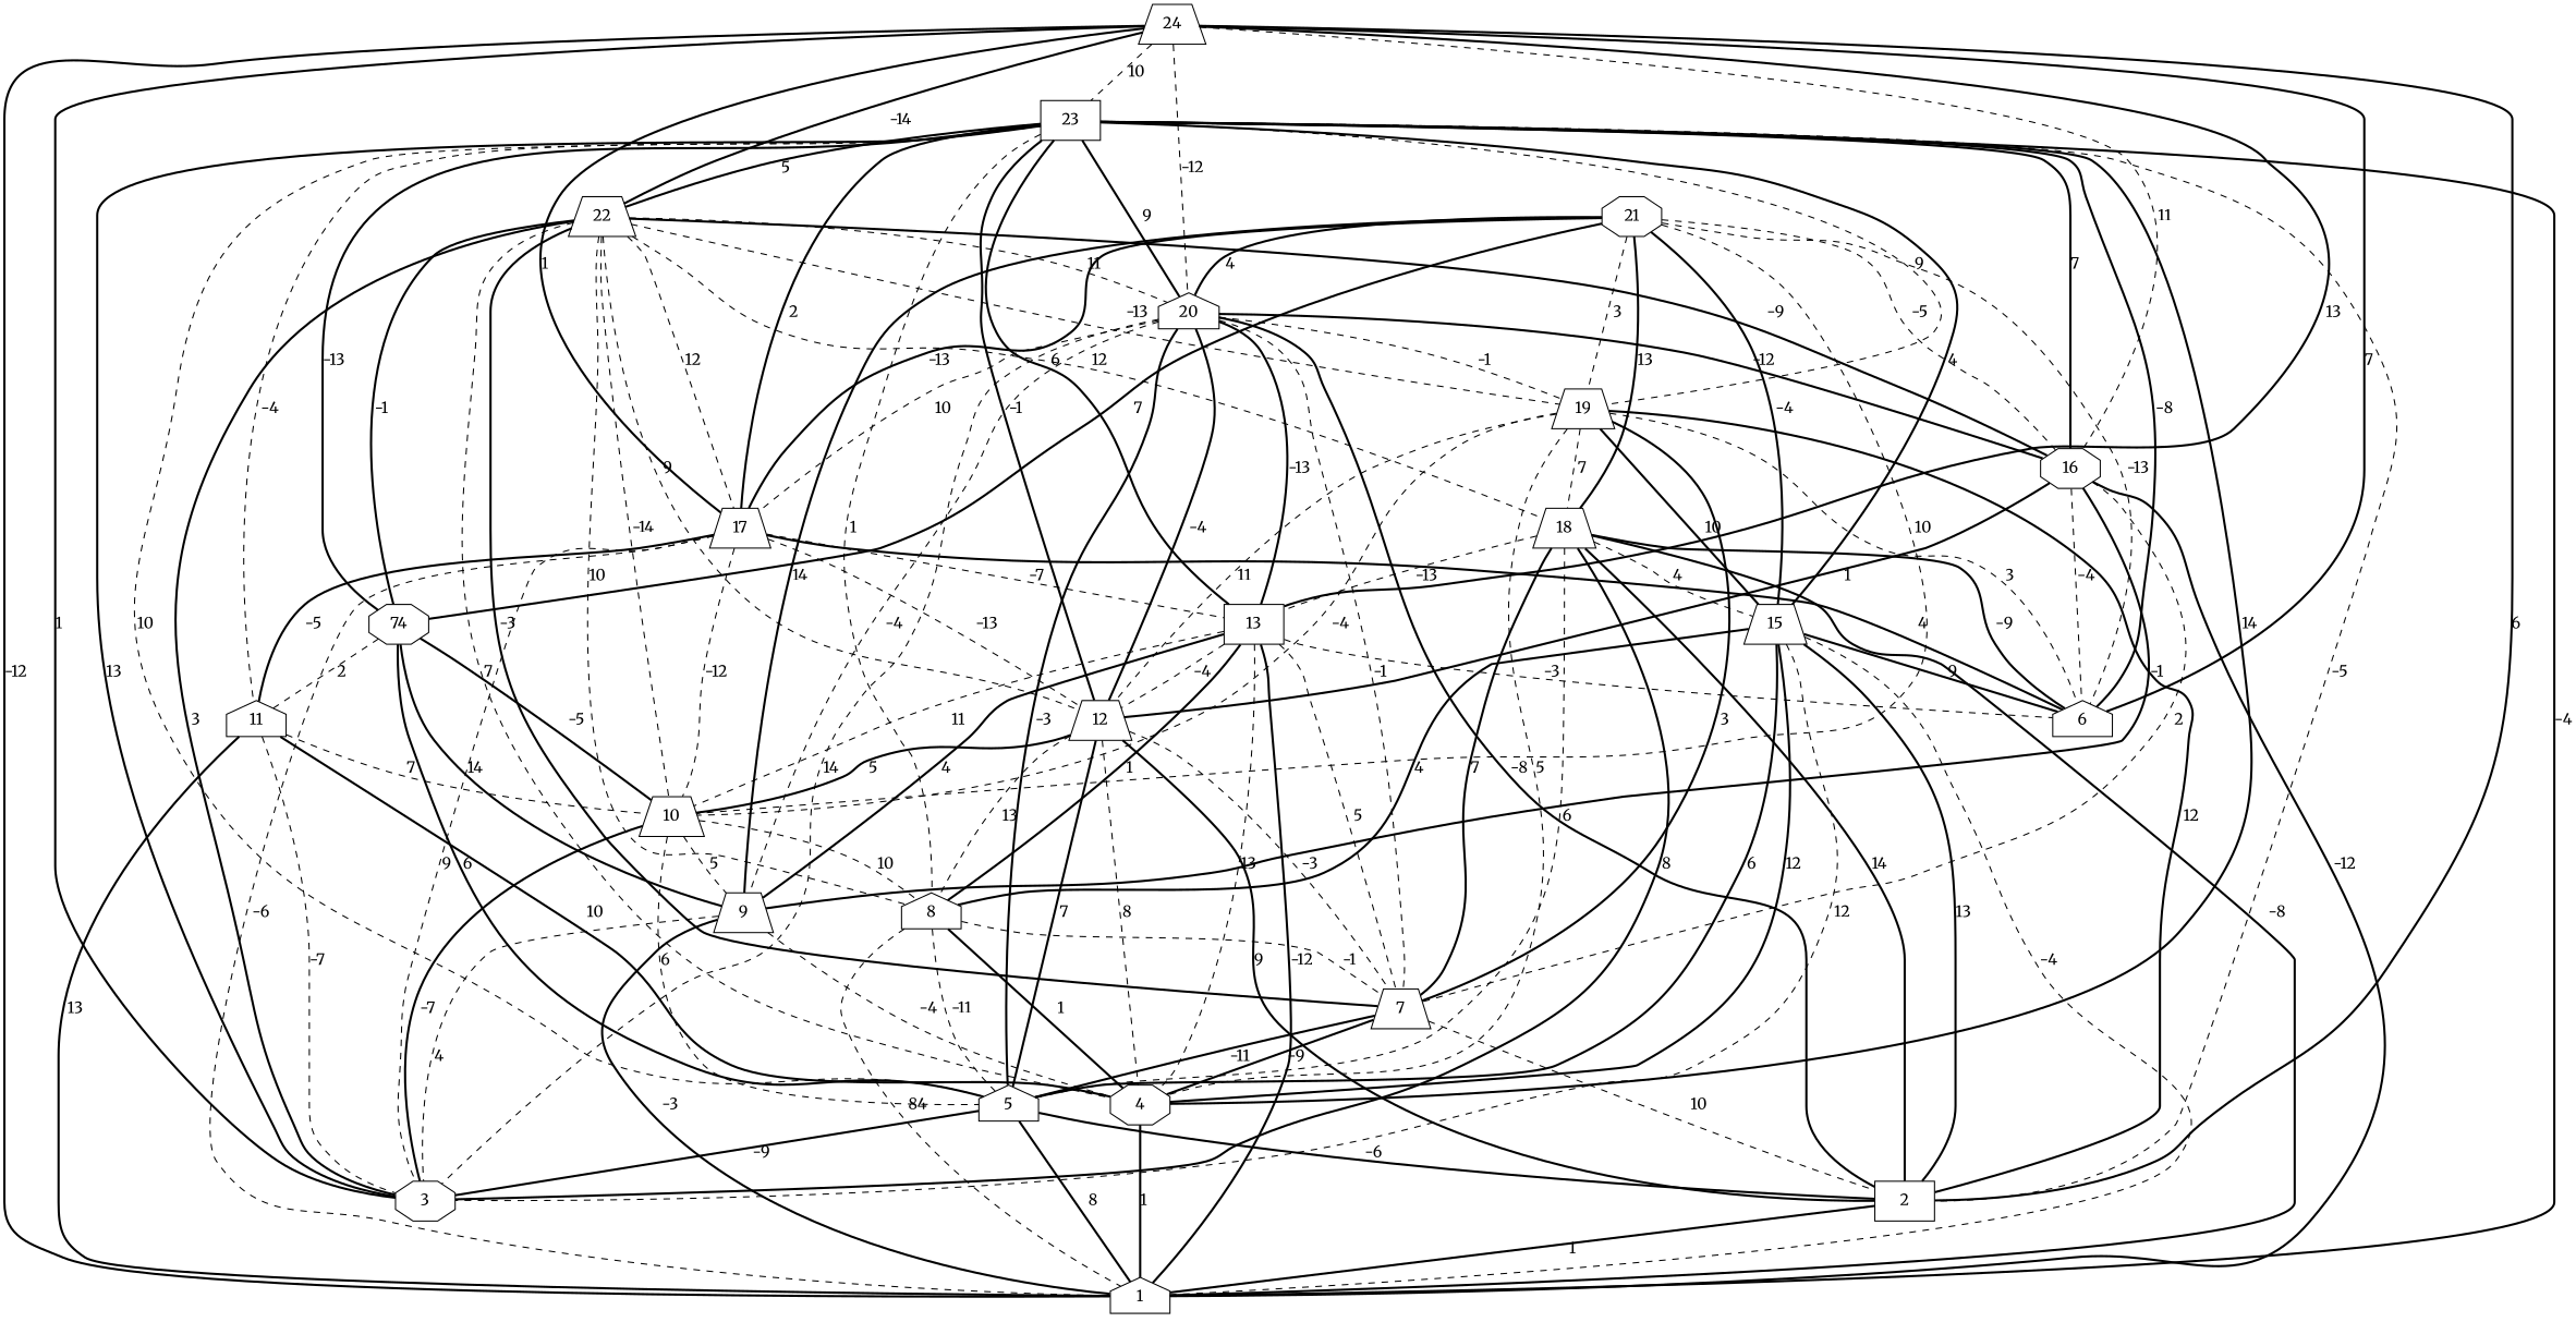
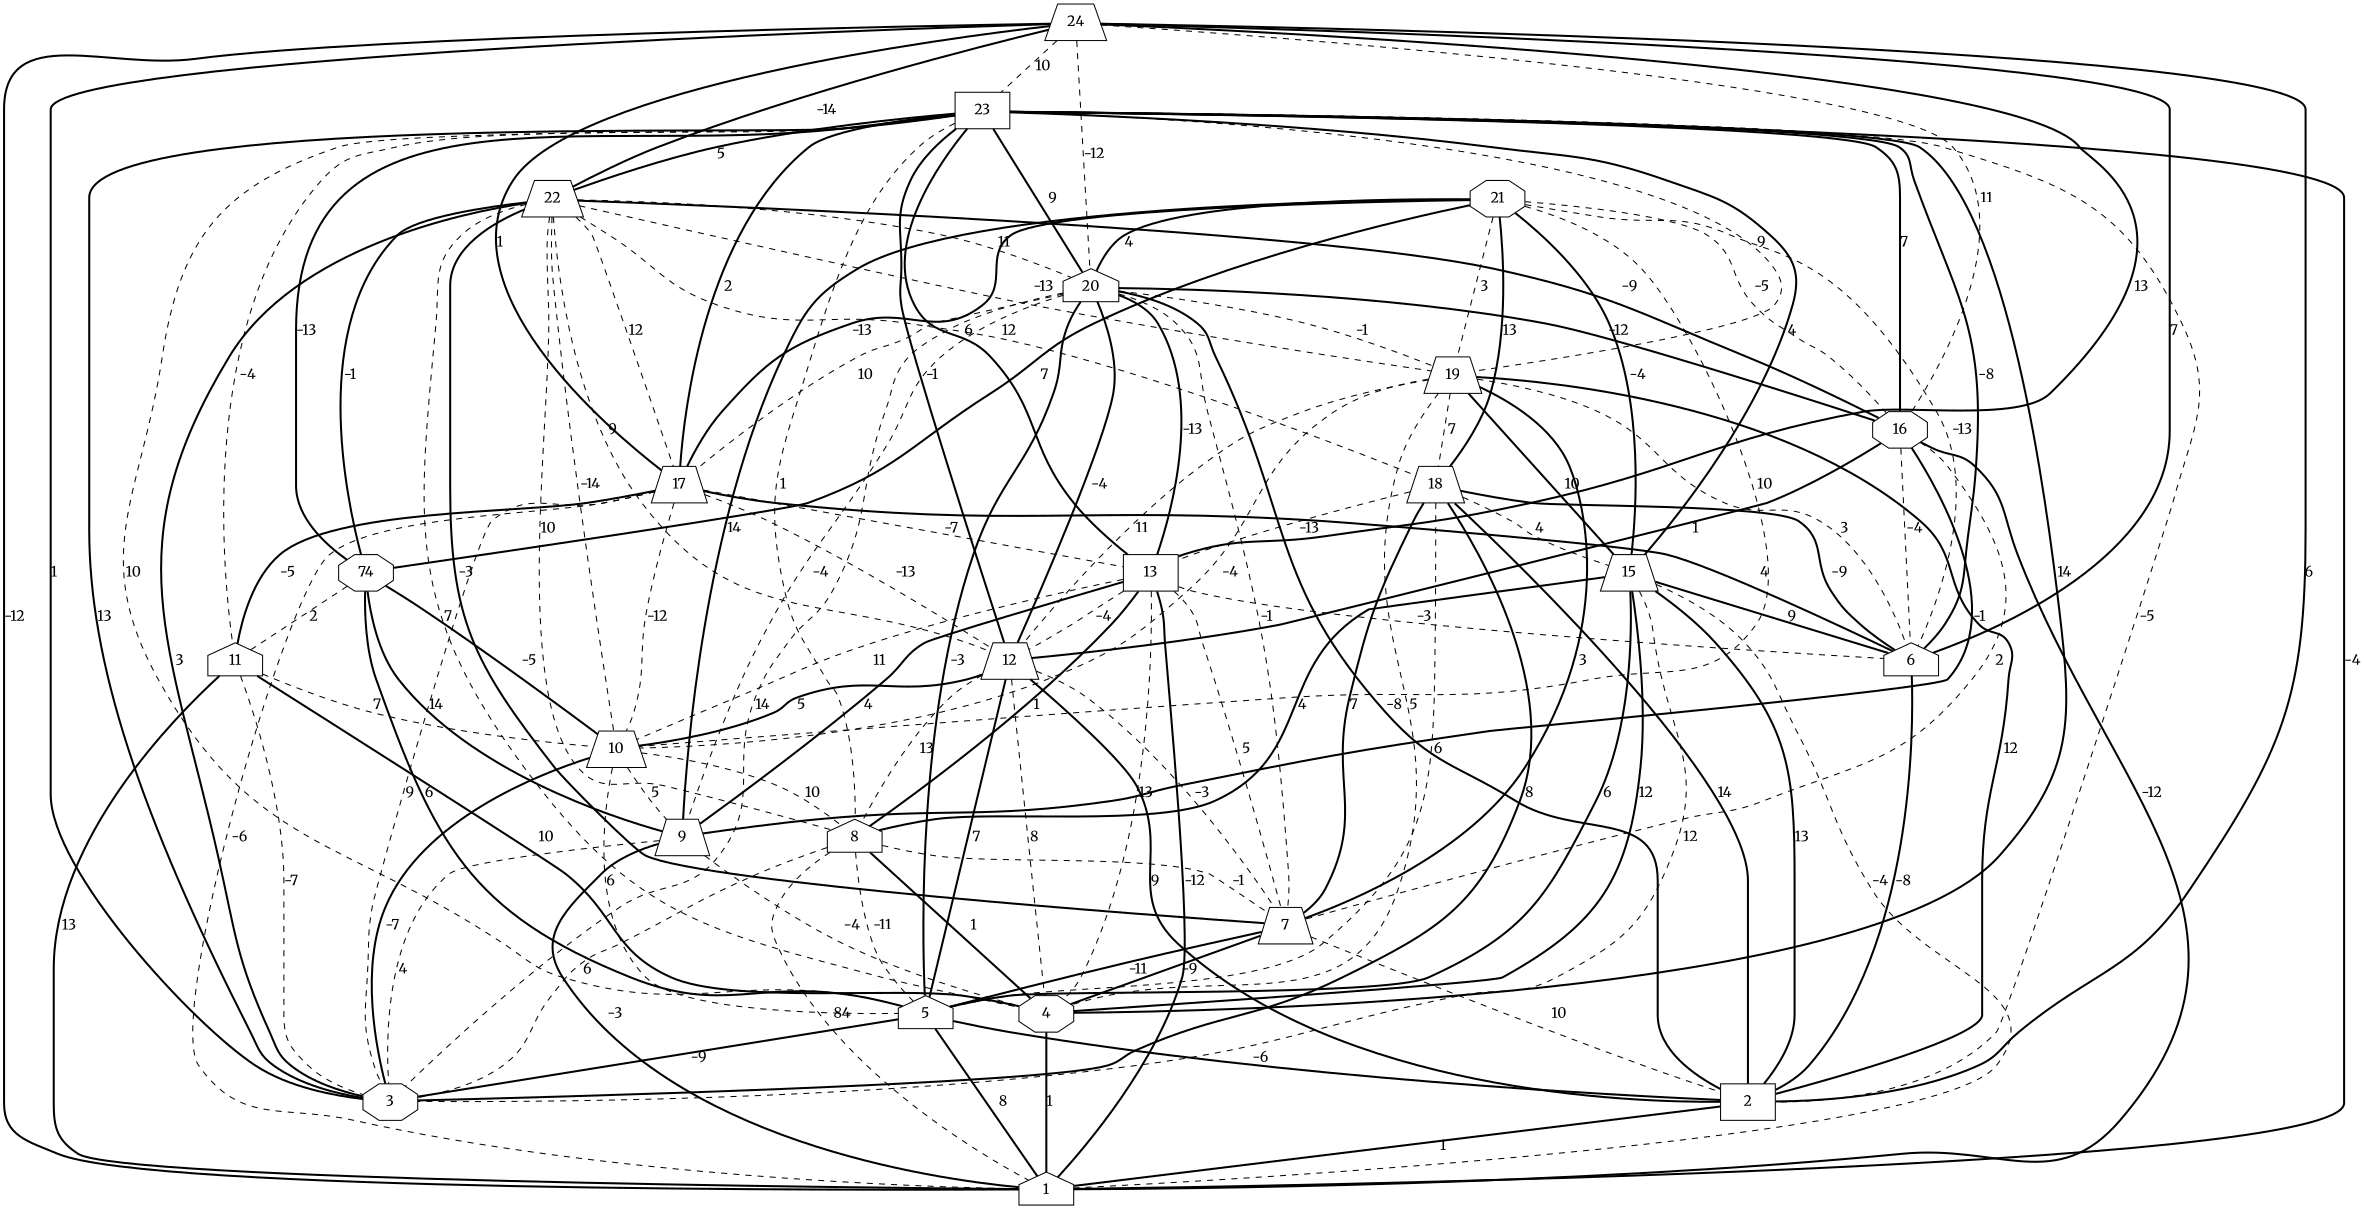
  graph {
    fontname=Merriweather
    node [fontname=Merriweather shape=trapezium]
    edge [fontname=Merriweather style=bold]
    1 [shape=house]
    24
    2 [shape=box]
    3 [shape=octagon]
    6 [shape=house]
    13 [shape=box]
    16 [shape=octagon]
    17
    20 [shape=house]
    22
    23 [shape=box]
    4 [shape=octagon]
    8 [shape=house]
    12
    7
    10
    9
    11 [shape=house]
    18
    5 [shape=house]
    15
    19
    n23 [label=74 shape=octagon]
    21 [shape=octagon]
    24 -- 1 [label=-12]
    24 -- 2 [label=6]
    24 -- 3 [label=1]
    24 -- 6 [label=7]
    24 -- 13 [label=13]
    24 -- 16 [label=11 style=dashed]
    24 -- 17 [label=1]
    24 -- 20 [label=-12 style=dashed]
    24 -- 22 [label=-14]
    24 -- 23 [label=10 style=dashed]
    2 -- 1 [label=1]
+   6 -- 2 [label=-8]
    13 -- 1 [label=-12]
    13 -- 6 [label=-3 style=dashed]
    13 -- 4 [label=13 style=dashed]
    13 -- 8 [label=1]
    13 -- 12 [label=-4 style=dashed]
    13 -- 7 [label=5 style=dashed]
    13 -- 10 [label=11 style=dashed]
    13 -- 9 [label=4]
    16 -- 1 [label=-12]
    16 -- 6 [label=-4 style=dashed]
    16 -- 12 [label=1]
    16 -- 7 [label=2 style=dashed]
    16 -- 9 [label=-1]
    17 -- 1 [label=-6 style=dashed]
    17 -- 3 [label=9 style=dashed]
    17 -- 6 [label=4]
    17 -- 13 [label=-7 style=dashed]
    17 -- 12 [label=-13 style=dashed]
    17 -- 10 [label=-12 style=dashed]
    17 -- 11 [label=-5]
    20 -- 2 [label=-8]
    20 -- 3 [label=14 style=dashed]
    20 -- 13 [label=-13]
    20 -- 16 [label=-12]
    20 -- 17 [label=10 style=dashed]
    20 -- 12 [label=-4]
    20 -- 7 [label=-1 style=dashed]
    20 -- 9 [label=-4 style=dashed]
    20 -- 5 [label=-3]
    20 -- 19 [label=-1 style=dashed]
    22 -- 3 [label=3]
    22 -- 16 [label=-9]
    22 -- 17 [label=12 style=dashed]
    22 -- 20 [label=11 style=dashed]
    22 -- 4 [label=7 style=dashed]
    22 -- 8 [label=10 style=dashed]
    22 -- 12 [label=9 style=dashed]
    22 -- 7 [label=-3]
    22 -- 10 [label=-14 style=dashed]
    22 -- 18 [label=12 style=dashed]
    22 -- 19 [label=-13 style=dashed]
    22 -- n23 [label=-1]
    23 -- 1 [label=-4]
    23 -- 2 [label=-5 style=dashed]
    23 -- 3 [label=13]
    23 -- 6 [label=-8]
    23 -- 13 [label=6]
    23 -- 16 [label=7]
    23 -- 17 [label=2]
    23 -- 20 [label=9]
    23 -- 22 [label=5]
    23 -- 4 [label=14]
    23 -- 8 [label=1 style=dashed]
    23 -- 12 [label=-1]
    23 -- 11 [label=-4 style=dashed]
    23 -- 5 [label=10 style=dashed]
    23 -- 15 [label=4]
    23 -- 19 [label=9 style=dashed]
    23 -- n23 [label=-13]
    4 -- 1 [label=1]
    8 -- 1 [label=84 style=dashed]
+   8 -- 3 [label=6 style=dashed]
    8 -- 4 [label=1]
    8 -- 7 [label=-1 style=dashed]
    8 -- 5 [label=-11 style=dashed]
    12 -- 2 [label=9]
    12 -- 4 [label=8 style=dashed]
    12 -- 8 [label=13 style=dashed]
    12 -- 7 [label=-3 style=dashed]
    12 -- 10 [label=5]
    12 -- 5 [label=7]
    7 -- 2 [label=10 style=dashed]
    7 -- 4 [label=-9]
    7 -- 5 [label=-11]
    10 -- 3 [label=-7]
    10 -- 8 [label=10 style=dashed]
    10 -- 9 [label=5 style=dashed]
    10 -- 5 [label=6 style=dashed]
    9 -- 1 [label=-3]
    9 -- 3 [label=4 style=dashed]
    9 -- 4 [label=-4 style=dashed]
    11 -- 1 [label=13]
    11 -- 3 [label=-7 style=dashed]
    11 -- 4 [label=10]
    11 -- 10 [label=7 style=dashed]
-   18 -- 1 [label=-8]
    18 -- 2 [label=14]
    18 -- 3 [label=8]
    18 -- 6 [label=-9]
    18 -- 13 [label=-13 style=dashed]
    18 -- 7 [label=7]
    18 -- 5 [label=6 style=dashed]
    18 -- 15 [label=4 style=dashed]
    5 -- 1 [label=8]
    5 -- 2 [label=-6]
    5 -- 3 [label=-9]
    15 -- 1 [label=-4 style=dashed]
    15 -- 2 [label=13]
    15 -- 3 [label=12 style=dashed]
    15 -- 6 [label=9]
    15 -- 4 [label=12]
    15 -- 8 [label=4]
    15 -- 5 [label=6]
    19 -- 2 [label=12]
    19 -- 6 [label=3 style=dashed]
    19 -- 4 [label=5 style=dashed]
    19 -- 12 [label=11 style=dashed]
    19 -- 7 [label=3]
    19 -- 10 [label=-4 style=dashed]
    19 -- 18 [label=7 style=dashed]
    19 -- 15 [label=10]
    n23 -- 10 [label=-5]
    n23 -- 9 [label=14]
    n23 -- 11 [label=2 style=dashed]
    n23 -- 5 [label=6]
    21 -- 6 [label=-13 style=dashed]
    21 -- 16 [label=-5 style=dashed]
    21 -- 17 [label=-13]
    21 -- 20 [label=4]
    21 -- 10 [label=10 style=dashed]
    21 -- 9 [label=14]
    21 -- 18 [label=13]
    21 -- 15 [label=-4]
    21 -- 19 [label=3 style=dashed]
    21 -- n23 [label=7]
  }
